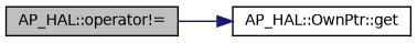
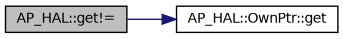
  digraph {
    rankdir=LR
    node [color=black fontname=Helvetica fontsize=10 shape=record style=filled]
-   n1 [fillcolor=grey75 fontcolor=black height=0.2 label="AP_HAL::operator!=" width=0.4]
+   n1 [fillcolor=grey75 fontcolor=black height=0.2 label="AP_HAL::get!=" width=0.4]
    n2 [fillcolor=white height=0.2 label="AP_HAL::OwnPtr::get" width=0.4]
    n1 -> n2 [color=midnightblue fontname=Helvetica fontsize=10 labelfontname=Helvetica labelfontsize=10 style=solid]
  }
